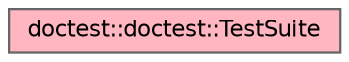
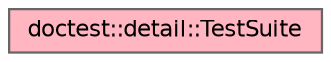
  digraph {
    rankdir=LR
-   n1 [color=grey40 fillcolor=lightpink fontname=Helvetica fontsize=10 height=0.2 label="doctest::doctest::TestSuite" shape=box style=filled width=0.4]
+   n1 [color=grey40 fillcolor=lightpink fontname=Helvetica fontsize=10 height=0.2 label="doctest::detail::TestSuite" shape=box style=filled width=0.4]
  }
